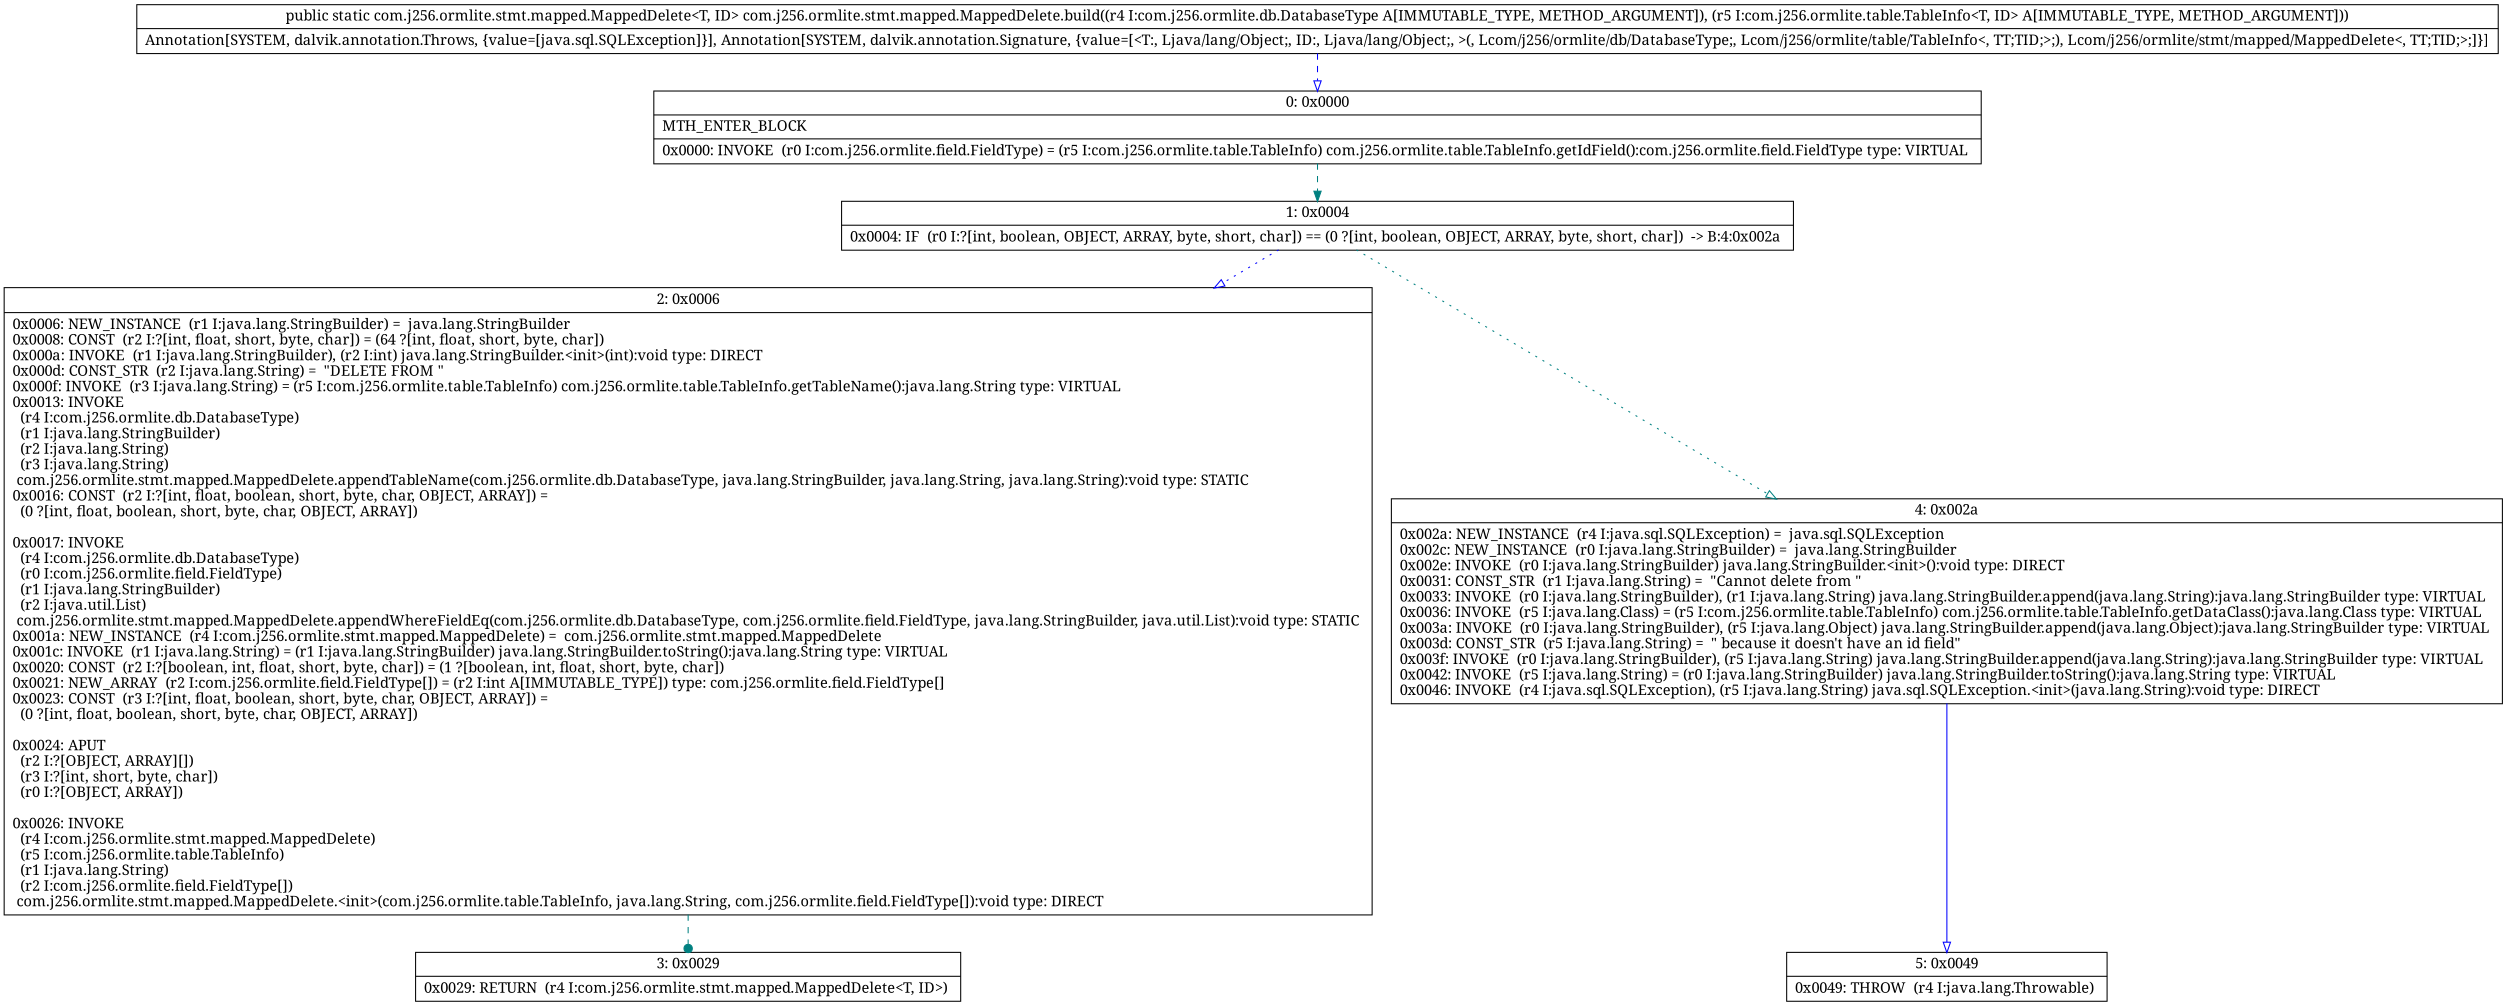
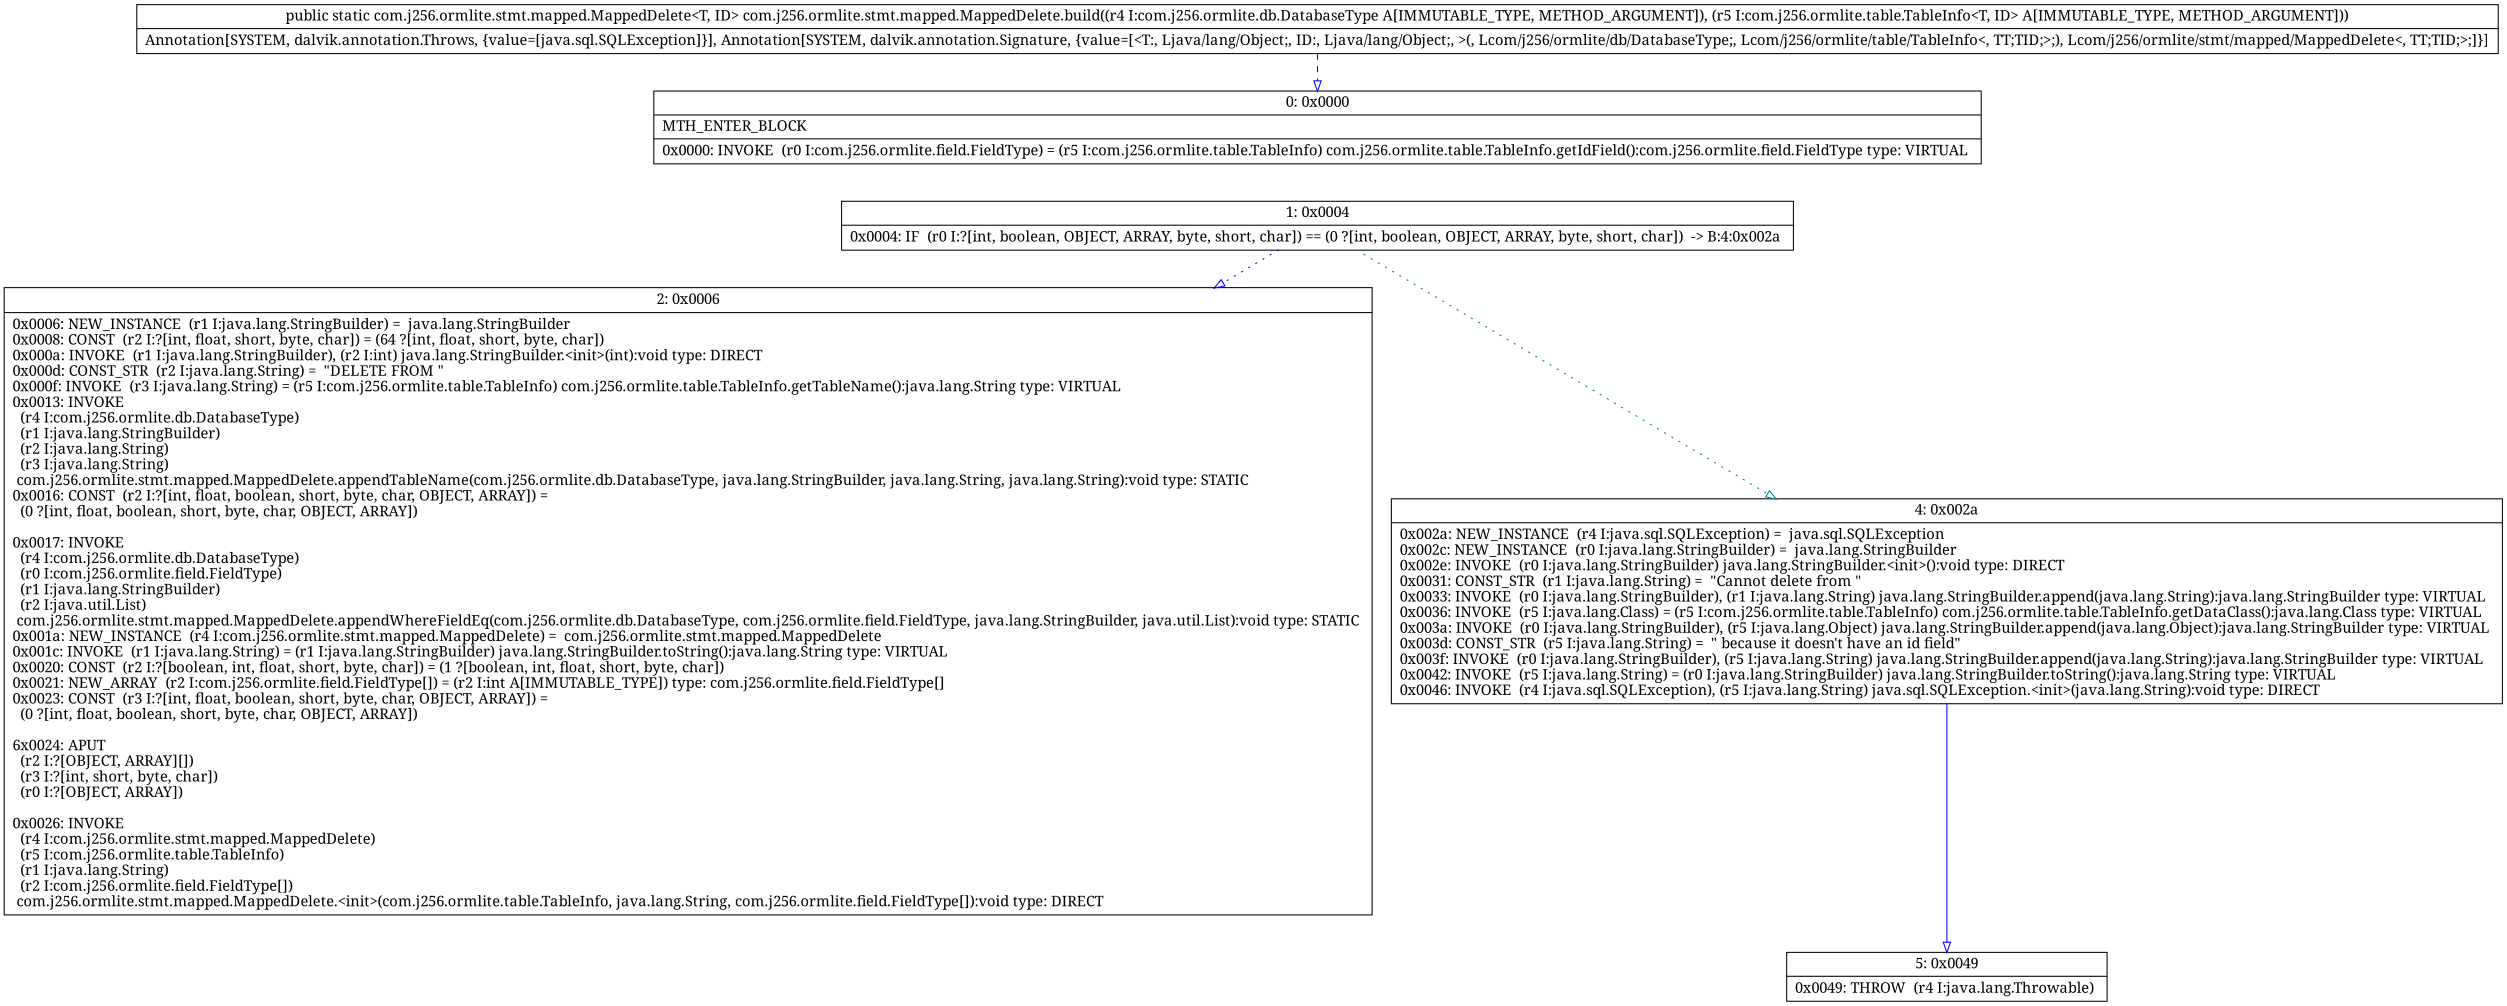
  digraph {
    fontname="Noto Serif"
    node [fontname="Noto Serif" shape=record]
    edge [arrowhead=onormal color=teal fontname="Noto Serif" style=dashed]
    n1 [label="{0\:\ 0x0000|MTH_ENTER_BLOCK\l|0x0000: INVOKE  (r0 I:com.j256.ormlite.field.FieldType) = (r5 I:com.j256.ormlite.table.TableInfo) com.j256.ormlite.table.TableInfo.getIdField():com.j256.ormlite.field.FieldType type: VIRTUAL \l}"]
    n2 [label="{1\:\ 0x0004|0x0004: IF  (r0 I:?[int, boolean, OBJECT, ARRAY, byte, short, char]) == (0 ?[int, boolean, OBJECT, ARRAY, byte, short, char])  \-\> B:4:0x002a \l}"]
-   n3 [label="{2\:\ 0x0006|0x0006: NEW_INSTANCE  (r1 I:java.lang.StringBuilder) =  java.lang.StringBuilder \l0x0008: CONST  (r2 I:?[int, float, short, byte, char]) = (64 ?[int, float, short, byte, char]) \l0x000a: INVOKE  (r1 I:java.lang.StringBuilder), (r2 I:int) java.lang.StringBuilder.\<init\>(int):void type: DIRECT \l0x000d: CONST_STR  (r2 I:java.lang.String) =  \"DELETE FROM \" \l0x000f: INVOKE  (r3 I:java.lang.String) = (r5 I:com.j256.ormlite.table.TableInfo) com.j256.ormlite.table.TableInfo.getTableName():java.lang.String type: VIRTUAL \l0x0013: INVOKE  \l  (r4 I:com.j256.ormlite.db.DatabaseType)\l  (r1 I:java.lang.StringBuilder)\l  (r2 I:java.lang.String)\l  (r3 I:java.lang.String)\l com.j256.ormlite.stmt.mapped.MappedDelete.appendTableName(com.j256.ormlite.db.DatabaseType, java.lang.StringBuilder, java.lang.String, java.lang.String):void type: STATIC \l0x0016: CONST  (r2 I:?[int, float, boolean, short, byte, char, OBJECT, ARRAY]) = \l  (0 ?[int, float, boolean, short, byte, char, OBJECT, ARRAY])\l \l0x0017: INVOKE  \l  (r4 I:com.j256.ormlite.db.DatabaseType)\l  (r0 I:com.j256.ormlite.field.FieldType)\l  (r1 I:java.lang.StringBuilder)\l  (r2 I:java.util.List)\l com.j256.ormlite.stmt.mapped.MappedDelete.appendWhereFieldEq(com.j256.ormlite.db.DatabaseType, com.j256.ormlite.field.FieldType, java.lang.StringBuilder, java.util.List):void type: STATIC \l0x001a: NEW_INSTANCE  (r4 I:com.j256.ormlite.stmt.mapped.MappedDelete) =  com.j256.ormlite.stmt.mapped.MappedDelete \l0x001c: INVOKE  (r1 I:java.lang.String) = (r1 I:java.lang.StringBuilder) java.lang.StringBuilder.toString():java.lang.String type: VIRTUAL \l0x0020: CONST  (r2 I:?[boolean, int, float, short, byte, char]) = (1 ?[boolean, int, float, short, byte, char]) \l0x0021: NEW_ARRAY  (r2 I:com.j256.ormlite.field.FieldType[]) = (r2 I:int A[IMMUTABLE_TYPE]) type: com.j256.ormlite.field.FieldType[] \l0x0023: CONST  (r3 I:?[int, float, boolean, short, byte, char, OBJECT, ARRAY]) = \l  (0 ?[int, float, boolean, short, byte, char, OBJECT, ARRAY])\l \l0x0024: APUT  \l  (r2 I:?[OBJECT, ARRAY][])\l  (r3 I:?[int, short, byte, char])\l  (r0 I:?[OBJECT, ARRAY])\l \l0x0026: INVOKE  \l  (r4 I:com.j256.ormlite.stmt.mapped.MappedDelete)\l  (r5 I:com.j256.ormlite.table.TableInfo)\l  (r1 I:java.lang.String)\l  (r2 I:com.j256.ormlite.field.FieldType[])\l com.j256.ormlite.stmt.mapped.MappedDelete.\<init\>(com.j256.ormlite.table.TableInfo, java.lang.String, com.j256.ormlite.field.FieldType[]):void type: DIRECT \l}"]
+   n3 [label="{2\:\ 0x0006|0x0006: NEW_INSTANCE  (r1 I:java.lang.StringBuilder) =  java.lang.StringBuilder \l0x0008: CONST  (r2 I:?[int, float, short, byte, char]) = (64 ?[int, float, short, byte, char]) \l0x000a: INVOKE  (r1 I:java.lang.StringBuilder), (r2 I:int) java.lang.StringBuilder.\<init\>(int):void type: DIRECT \l0x000d: CONST_STR  (r2 I:java.lang.String) =  \"DELETE FROM \" \l0x000f: INVOKE  (r3 I:java.lang.String) = (r5 I:com.j256.ormlite.table.TableInfo) com.j256.ormlite.table.TableInfo.getTableName():java.lang.String type: VIRTUAL \l0x0013: INVOKE  \l  (r4 I:com.j256.ormlite.db.DatabaseType)\l  (r1 I:java.lang.StringBuilder)\l  (r2 I:java.lang.String)\l  (r3 I:java.lang.String)\l com.j256.ormlite.stmt.mapped.MappedDelete.appendTableName(com.j256.ormlite.db.DatabaseType, java.lang.StringBuilder, java.lang.String, java.lang.String):void type: STATIC \l0x0016: CONST  (r2 I:?[int, float, boolean, short, byte, char, OBJECT, ARRAY]) = \l  (0 ?[int, float, boolean, short, byte, char, OBJECT, ARRAY])\l \l0x0017: INVOKE  \l  (r4 I:com.j256.ormlite.db.DatabaseType)\l  (r0 I:com.j256.ormlite.field.FieldType)\l  (r1 I:java.lang.StringBuilder)\l  (r2 I:java.util.List)\l com.j256.ormlite.stmt.mapped.MappedDelete.appendWhereFieldEq(com.j256.ormlite.db.DatabaseType, com.j256.ormlite.field.FieldType, java.lang.StringBuilder, java.util.List):void type: STATIC \l0x001a: NEW_INSTANCE  (r4 I:com.j256.ormlite.stmt.mapped.MappedDelete) =  com.j256.ormlite.stmt.mapped.MappedDelete \l0x001c: INVOKE  (r1 I:java.lang.String) = (r1 I:java.lang.StringBuilder) java.lang.StringBuilder.toString():java.lang.String type: VIRTUAL \l0x0020: CONST  (r2 I:?[boolean, int, float, short, byte, char]) = (1 ?[boolean, int, float, short, byte, char]) \l0x0021: NEW_ARRAY  (r2 I:com.j256.ormlite.field.FieldType[]) = (r2 I:int A[IMMUTABLE_TYPE]) type: com.j256.ormlite.field.FieldType[] \l0x0023: CONST  (r3 I:?[int, float, boolean, short, byte, char, OBJECT, ARRAY]) = \l  (0 ?[int, float, boolean, short, byte, char, OBJECT, ARRAY])\l \l6x0024: APUT  \l  (r2 I:?[OBJECT, ARRAY][])\l  (r3 I:?[int, short, byte, char])\l  (r0 I:?[OBJECT, ARRAY])\l \l0x0026: INVOKE  \l  (r4 I:com.j256.ormlite.stmt.mapped.MappedDelete)\l  (r5 I:com.j256.ormlite.table.TableInfo)\l  (r1 I:java.lang.String)\l  (r2 I:com.j256.ormlite.field.FieldType[])\l com.j256.ormlite.stmt.mapped.MappedDelete.\<init\>(com.j256.ormlite.table.TableInfo, java.lang.String, com.j256.ormlite.field.FieldType[]):void type: DIRECT \l}"]
    n4 [label="{4\:\ 0x002a|0x002a: NEW_INSTANCE  (r4 I:java.sql.SQLException) =  java.sql.SQLException \l0x002c: NEW_INSTANCE  (r0 I:java.lang.StringBuilder) =  java.lang.StringBuilder \l0x002e: INVOKE  (r0 I:java.lang.StringBuilder) java.lang.StringBuilder.\<init\>():void type: DIRECT \l0x0031: CONST_STR  (r1 I:java.lang.String) =  \"Cannot delete from \" \l0x0033: INVOKE  (r0 I:java.lang.StringBuilder), (r1 I:java.lang.String) java.lang.StringBuilder.append(java.lang.String):java.lang.StringBuilder type: VIRTUAL \l0x0036: INVOKE  (r5 I:java.lang.Class) = (r5 I:com.j256.ormlite.table.TableInfo) com.j256.ormlite.table.TableInfo.getDataClass():java.lang.Class type: VIRTUAL \l0x003a: INVOKE  (r0 I:java.lang.StringBuilder), (r5 I:java.lang.Object) java.lang.StringBuilder.append(java.lang.Object):java.lang.StringBuilder type: VIRTUAL \l0x003d: CONST_STR  (r5 I:java.lang.String) =  \" because it doesn't have an id field\" \l0x003f: INVOKE  (r0 I:java.lang.StringBuilder), (r5 I:java.lang.String) java.lang.StringBuilder.append(java.lang.String):java.lang.StringBuilder type: VIRTUAL \l0x0042: INVOKE  (r5 I:java.lang.String) = (r0 I:java.lang.StringBuilder) java.lang.StringBuilder.toString():java.lang.String type: VIRTUAL \l0x0046: INVOKE  (r4 I:java.sql.SQLException), (r5 I:java.lang.String) java.sql.SQLException.\<init\>(java.lang.String):void type: DIRECT \l}"]
-   n5 [label="{3\:\ 0x0029|0x0029: RETURN  (r4 I:com.j256.ormlite.stmt.mapped.MappedDelete\<T, ID\>) \l}"]
    n6 [label="{5\:\ 0x0049|0x0049: THROW  (r4 I:java.lang.Throwable) \l}"]
    n7 [label="{public static com.j256.ormlite.stmt.mapped.MappedDelete\<T, ID\> com.j256.ormlite.stmt.mapped.MappedDelete.build((r4 I:com.j256.ormlite.db.DatabaseType A[IMMUTABLE_TYPE, METHOD_ARGUMENT]), (r5 I:com.j256.ormlite.table.TableInfo\<T, ID\> A[IMMUTABLE_TYPE, METHOD_ARGUMENT]))  | Annotation[SYSTEM, dalvik.annotation.Throws, \{value=[java.sql.SQLException]\}], Annotation[SYSTEM, dalvik.annotation.Signature, \{value=[\<T:, Ljava\/lang\/Object;, ID:, Ljava\/lang\/Object;, \>(, Lcom\/j256\/ormlite\/db\/DatabaseType;, Lcom\/j256\/ormlite\/table\/TableInfo\<, TT;TID;\>;), Lcom\/j256\/ormlite\/stmt\/mapped\/MappedDelete\<, TT;TID;\>;]\}]\l}"]
-   n1 -> n2 [arrowhead=normal]
    n2 -> n3 [color=blue style=dotted]
    n2 -> n4 [style=dotted]
-   n3 -> n5 [arrowhead=dot]
    n4 -> n6 [color=blue style=solid]
    n7 -> n1 [color=blue]
  }
